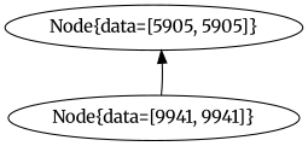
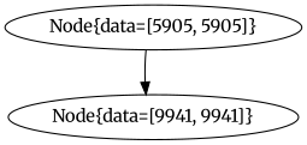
  digraph {
    fontname=Merriweather
    node [fontname=Merriweather]
    n1 [label="Node{data=[5905, 5905]}"]
    n2 [label="Node{data=[9941, 9941]}"]
-   n2 -> n1 [fontname=Merriweather]
+   n1 -> n2 [fontname=Merriweather]
  }
